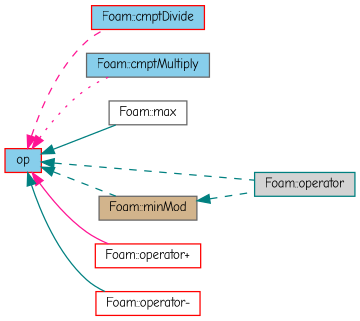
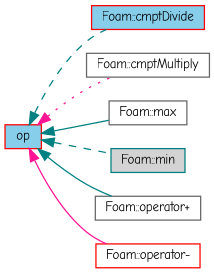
  digraph {
    fontname="Comic Neue"
    rankdir=LR
    node [color=gray40 fillcolor=white fontname="Comic Neue" fontsize=10 shape=record style=filled]
    edge [color=teal dir=back fontname="Comic Neue" fontsize=10 labelfontname=FreeSans labelfontsize=10 style=dashed]
    n1 [color=red fillcolor=skyblue fontcolor=black height=0.2 label=op width=0.4]
    n2 [color=red fillcolor=skyblue height=0.2 label="Foam::cmptDivide" width=0.4]
-   n3 [fillcolor=skyblue height=0.2 label="Foam::cmptMultiply" width=0.4]
+   n3 [height=0.2 label="Foam::cmptMultiply" width=0.4]
    n4 [height=0.2 label="Foam::max" width=0.4]
-   n5 [color=teal fillcolor=lightgrey height=0.2 label="Foam::operator" width=0.4]
-   n6 [fillcolor=tan height=0.2 label="Foam::minMod" width=0.4]
-   n7 [color=red height=0.2 label="Foam::operator+" width=0.4]
+   n5 [color=teal fillcolor=lightgrey height=0.2 label="Foam::min" width=0.4]
+   n7 [height=0.2 label="Foam::operator+" width=0.4]
    n8 [color=red height=0.2 label="Foam::operator-" width=0.4]
-   n1 -> n2 [color=deeppink]
+   n1 -> n2
    n1 -> n3 [color=deeppink style=dotted]
    n1 -> n4 [style=solid]
    n1 -> n5
-   n1 -> n6
-   n1 -> n7 [color=deeppink style=solid]
-   n1 -> n8 [style=solid]
-   n6 -> n5
+   n1 -> n7 [style=solid]
+   n1 -> n8 [color=deeppink style=solid]
  }
